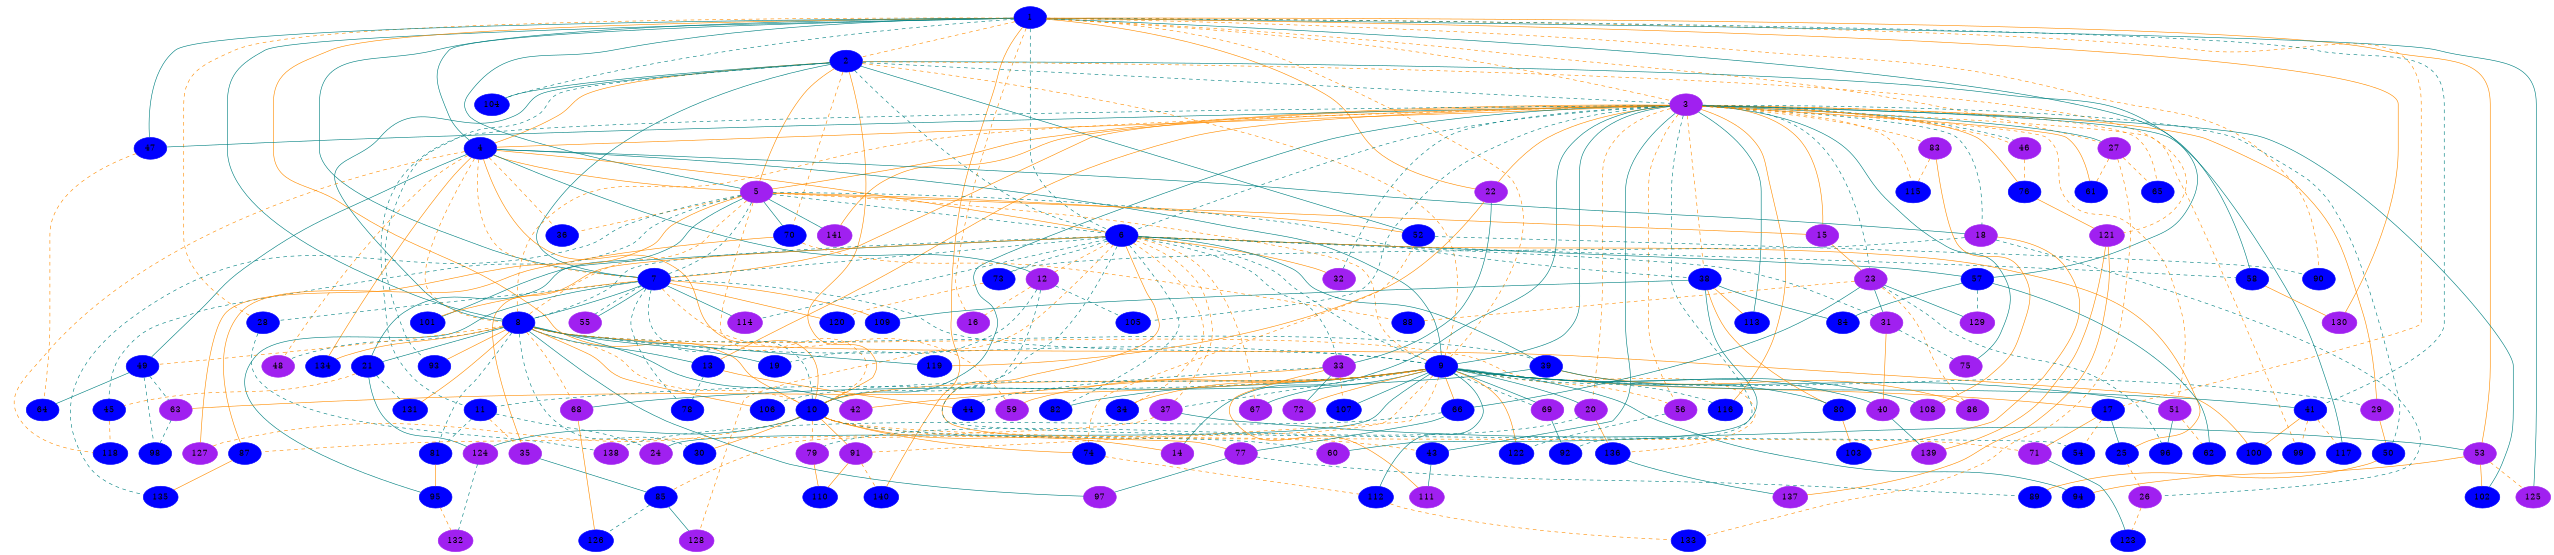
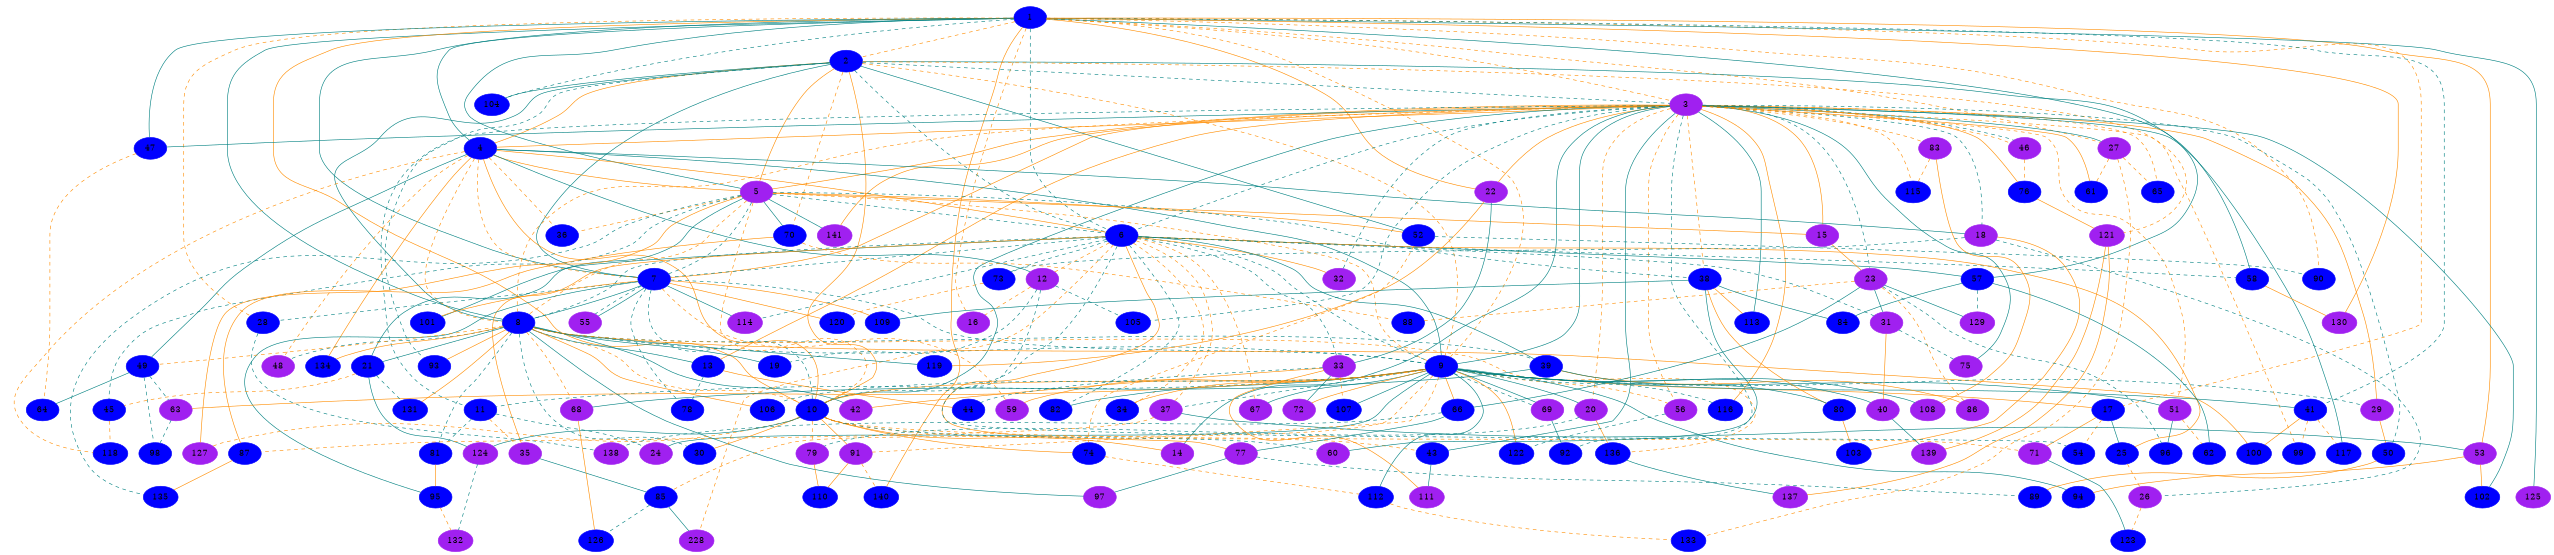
  graph {
    node [color=blue style=filled]
    edge [color=darkorange style=solid]
    1
    2
    3 [color=purple]
    4
    5 [color=purple]
    6
    7
    8
    9
    10
    16 [color=purple]
    17
    22 [color=purple]
    27 [color=purple]
    28
    41
    47
    53 [color=purple]
    57
    90
    104
    125 [color=purple]
    130 [color=purple]
    140
    52
    58
    70
    93
    121 [color=purple]
    11
    13
    14 [color=purple]
    15 [color=purple]
    18 [color=purple]
    20 [color=purple]
    23 [color=purple]
    29 [color=purple]
    32 [color=purple]
    38
    43
    46 [color=purple]
    50
    51 [color=purple]
    56 [color=purple]
    61
    65
    75 [color=purple]
    76
    83 [color=purple]
    92
    99
    102
    105
    113
    115
    116
    117
    141 [color=purple]
    12 [color=purple]
    36
    48 [color=purple]
    49
    118
    134
    45
    101
    127 [color=purple]
    135
    21
    25
    31 [color=purple]
    33 [color=purple]
    34
    35 [color=purple]
    37 [color=purple]
    39
    67 [color=purple]
    73
    77 [color=purple]
    82
    114 [color=purple]
-   128 [color=purple]
+   128 [color=purple label=228]
    55 [color=purple]
    59 [color=purple]
    78
    95
    109
    120
    19
    30
    42 [color=purple]
    68 [color=purple]
    81
    97 [color=purple]
    100
    106
    119
    131
    136
    24 [color=purple]
    40 [color=purple]
    63 [color=purple]
    66
    69 [color=purple]
    72 [color=purple]
    85
    91 [color=purple]
    94
    107
    108 [color=purple]
    112
    122
    60 [color=purple]
    71 [color=purple]
    74
    79 [color=purple]
    124 [color=purple]
    54
    133
    138 [color=purple]
    64
    129 [color=purple]
    84
    62
    88
    87
    139 [color=purple]
    137 [color=purple]
    44
    26 [color=purple]
    103
    86 [color=purple]
    96
    80
    111 [color=purple]
    89
    98
    132 [color=purple]
    126
    110
    123
    1 -- 2 [style=dashed]
    1 -- 3 [style=dashed]
    1 -- 4 [color=teal]
    1 -- 5 [color=teal]
    1 -- 6 [color=teal style=dashed]
    1 -- 7 [color=teal]
    1 -- 8 [color=teal]
    1 -- 9 [style=dashed]
    1 -- 10
    1 -- 16 [style=dashed]
    1 -- 17 [style=dashed]
    1 -- 22
    1 -- 27 [style=dashed]
    1 -- 28 [style=dashed]
    1 -- 41 [color=teal style=dashed]
    1 -- 47 [color=teal]
    1 -- 53
    1 -- 57 [color=teal]
    1 -- 90 [style=dashed]
    1 -- 104 [color=teal style=dashed]
    1 -- 125 [color=teal]
    1 -- 130
    1 -- 140
    2 -- 3 [color=teal style=dashed]
    2 -- 4
    2 -- 5
    2 -- 6 [color=teal style=dashed]
    2 -- 7 [color=teal]
    2 -- 8 [color=teal]
    2 -- 9 [style=dashed]
    2 -- 10
    2 -- 104 [color=teal]
    2 -- 52 [color=teal]
    2 -- 58 [color=teal]
    2 -- 70 [style=dashed]
    2 -- 93 [color=teal style=dashed]
    2 -- 121 [style=dashed]
    3 -- 4
    3 -- 5
    3 -- 6 [color=teal style=dashed]
    3 -- 7
    3 -- 8 [style=dashed]
    3 -- 9 [color=teal]
    3 -- 10 [color=teal]
    3 -- 22
    3 -- 27 [color=teal]
    3 -- 47 [color=teal]
    3 -- 11 [color=teal style=dashed]
    3 -- 13
    3 -- 14 [color=teal]
    3 -- 15
    3 -- 18 [color=teal style=dashed]
    3 -- 20 [style=dashed]
    3 -- 23 [color=teal style=dashed]
    3 -- 29
    3 -- 32 [color=teal style=dashed]
    3 -- 38 [style=dashed]
    3 -- 43 [color=teal]
    3 -- 46 [style=dashed]
    3 -- 46 [color=teal style=dashed]
    3 -- 50 [color=teal style=dashed]
    3 -- 51 [style=dashed]
    3 -- 56 [style=dashed]
    3 -- 61
    3 -- 65 [style=dashed]
    3 -- 75 [color=teal]
    3 -- 76
    3 -- 83 [style=dashed]
    3 -- 92 [color=teal style=dashed]
    3 -- 99 [style=dashed]
    3 -- 102 [color=teal]
    3 -- 105 [color=teal style=dashed]
    3 -- 113 [color=teal]
    3 -- 115 [style=dashed]
    3 -- 116
    3 -- 117 [color=teal]
    3 -- 141
    4 -- 5
    4 -- 6
    4 -- 7 [style=dashed]
    4 -- 8 [style=dashed]
    4 -- 9 [color=teal]
    4 -- 10
    4 -- 18 [color=teal]
    4 -- 12 [color=teal]
    4 -- 36 [style=dashed]
    4 -- 48 [style=dashed]
    4 -- 49 [color=teal]
    4 -- 118 [style=dashed]
    4 -- 134
    5 -- 6 [color=teal style=dashed]
    5 -- 7 [color=teal style=dashed]
    5 -- 8 [style=dashed]
    5 -- 9 [style=dashed]
    5 -- 10 [style=dashed]
    5 -- 52
    5 -- 70 [color=teal]
    5 -- 15
    5 -- 38 [color=teal style=dashed]
    5 -- 141 [color=teal]
    5 -- 36 [style=dashed]
    5 -- 45 [color=teal style=dashed]
    5 -- 101 [color=teal]
    5 -- 127
    5 -- 135 [color=teal style=dashed]
    6 -- 7 [color=teal style=dashed]
    6 -- 8 [color=teal style=dashed]
    6 -- 9 [color=teal style=dashed]
    6 -- 10 [color=teal style=dashed]
    6 -- 57 [color=teal]
    6 -- 58 [color=teal style=dashed]
    6 -- 32
    6 -- 12 [style=dashed]
    6 -- 21 [color=teal]
    6 -- 25
    6 -- 31 [color=teal style=dashed]
    6 -- 33 [color=teal style=dashed]
    6 -- 34 [style=dashed]
    6 -- 35
    6 -- 37 [style=dashed]
    6 -- 39 [color=teal]
    6 -- 67 [style=dashed]
    6 -- 73 [color=teal style=dashed]
    6 -- 77
    6 -- 82 [color=teal style=dashed]
    6 -- 114 [color=teal style=dashed]
    6 -- 128 [style=dashed]
    7 -- 8 [color=teal]
    7 -- 9 [color=teal style=dashed]
    7 -- 10 [color=teal style=dashed]
    7 -- 28 [color=teal style=dashed]
    7 -- 101
    7 -- 114 [color=teal]
    7 -- 55 [color=teal style=dashed]
    7 -- 55 [color=teal]
    7 -- 59 [style=dashed]
    7 -- 78 [color=teal style=dashed]
    7 -- 95 [color=teal]
    7 -- 109
    7 -- 120
    8 -- 9 [color=teal style=dashed]
    8 -- 10 [style=dashed]
    8 -- 93
    8 -- 13 [color=teal]
    8 -- 48 [color=teal style=dashed]
    8 -- 49 [style=dashed]
    8 -- 134
    8 -- 21 [color=teal]
    8 -- 39 [color=teal style=dashed]
    8 -- 19 [color=teal]
    8 -- 30 [color=teal style=dashed]
    8 -- 42 [color=teal]
    8 -- 68 [style=dashed]
    8 -- 81 [color=teal style=dashed]
    8 -- 97 [color=teal]
    8 -- 100
    8 -- 106
    8 -- 119 [color=teal]
    8 -- 131
    8 -- 136 [style=dashed]
    9 -- 10
    9 -- 17
    9 -- 41 [color=teal]
    9 -- 11 [color=teal style=dashed]
    9 -- 20 [color=teal]
    9 -- 29 [color=teal style=dashed]
    9 -- 51 [color=teal]
    9 -- 56 [style=dashed]
    9 -- 116 [color=teal style=dashed]
    9 -- 34
    9 -- 37 [color=teal style=dashed]
    9 -- 67 [color=teal]
    9 -- 82 [color=teal]
    9 -- 59
    9 -- 106 [color=teal style=dashed]
    9 -- 24 [color=teal]
    9 -- 40 [color=teal]
    9 -- 63
    9 -- 66
    9 -- 69 [color=teal style=dashed]
    9 -- 69 [color=teal]
    9 -- 72
    9 -- 85 [style=dashed]
    9 -- 91 [style=dashed]
    9 -- 94 [color=teal]
    9 -- 107 [color=teal]
    9 -- 108 [color=teal]
    9 -- 112 [color=teal]
    9 -- 122
    10 -- 14
    10 -- 43 [style=dashed]
    10 -- 127 [style=dashed]
    10 -- 30
    10 -- 91
    10 -- 60 [color=teal style=dashed]
    10 -- 71 [style=dashed]
    10 -- 74
    10 -- 79 [style=dashed]
    10 -- 124 [color=teal]
    17 -- 25 [color=teal]
    17 -- 71
    17 -- 54 [style=dashed]
    22 -- 33 [color=teal]
    22 -- 119
    27 -- 61 [style=dashed]
    27 -- 65 [style=dashed]
    27 -- 133 [style=dashed]
    28 -- 138 [color=teal style=dashed]
    41 -- 99 [style=dashed]
    41 -- 117 [style=dashed]
    41 -- 100
    47 -- 64 [style=dashed]
-   53 -- 125 [style=dashed]
    53 -- 102
    53 -- 94
    57 -- 129 [color=teal style=dashed]
    57 -- 84 [color=teal]
    57 -- 62 [color=teal]
    52 -- 90 [color=teal style=dashed]
    52 -- 74 [style=dashed]
    58 -- 130
    70 -- 88 [style=dashed]
    70 -- 87
    121 -- 139
    121 -- 137
    11 -- 35 [style=dashed]
    11 -- 81 [color=teal style=dashed]
    11 -- 24 [color=teal style=dashed]
    13 -- 78 [color=teal style=dashed]
    13 -- 44
    15 -- 23
    18 -- 73 [color=teal style=dashed]
    18 -- 26 [color=teal style=dashed]
    18 -- 103
    20 -- 136
    20 -- 79 [color=teal style=dashed]
    23 -- 31 [color=teal]
    23 -- 66 [color=teal]
    23 -- 129 [color=teal]
    23 -- 88 [style=dashed]
    23 -- 86 [style=dashed]
    23 -- 96 [color=teal style=dashed]
    29 -- 50
    38 -- 113
    38 -- 109 [color=teal]
    38 -- 60 [color=teal]
    38 -- 84 [color=teal]
    38 -- 80
    43 -- 111 [color=teal]
    46 -- 76 [style=dashed]
    50 -- 89
    51 -- 62 [style=dashed]
    51 -- 96 [color=teal]
    56 -- 122 [color=teal style=dashed]
    76 -- 121
    83 -- 115 [style=dashed]
    83 -- 108
    12 -- 16 [style=dashed]
    12 -- 105 [color=teal style=dashed]
    12 -- 19 [color=teal style=dashed]
    12 -- 54 [color=teal style=dashed]
    49 -- 63 [color=teal style=dashed]
    49 -- 64 [color=teal]
    49 -- 98 [color=teal style=dashed]
    45 -- 118 [style=dashed]
    21 -- 45 [style=dashed]
    21 -- 131 [color=teal style=dashed]
    21 -- 124 [color=teal]
    25 -- 26 [style=dashed]
    31 -- 75 [color=teal style=dashed]
    31 -- 40
    33 -- 42
    33 -- 72 [color=teal]
    33 -- 107 [style=dashed]
    33 -- 44 [color=teal style=dashed]
    33 -- 111
    35 -- 85 [color=teal]
    37 -- 53 [color=teal]
    37 -- 87 [style=dashed]
    39 -- 68 [color=teal]
    39 -- 86
    39 -- 80 [color=teal]
    73 -- 120 [style=dashed]
    77 -- 97 [color=teal]
    77 -- 89 [color=teal style=dashed]
    95 -- 132 [style=dashed]
    68 -- 126
    81 -- 95
    136 -- 137 [color=teal]
    40 -- 139 [color=teal]
    63 -- 98 [color=teal style=dashed]
    66 -- 77 [color=teal]
    66 -- 138 [color=teal style=dashed]
    69 -- 92 [color=teal]
    85 -- 128 [color=teal]
    85 -- 126 [color=teal style=dashed]
    91 -- 140 [style=dashed]
    91 -- 110
    112 -- 133 [style=dashed]
    71 -- 123 [color=teal]
    74 -- 112 [style=dashed]
    79 -- 110
    124 -- 132 [color=teal style=dashed]
    87 -- 135
    26 -- 123 [style=dashed]
    80 -- 103
  }
